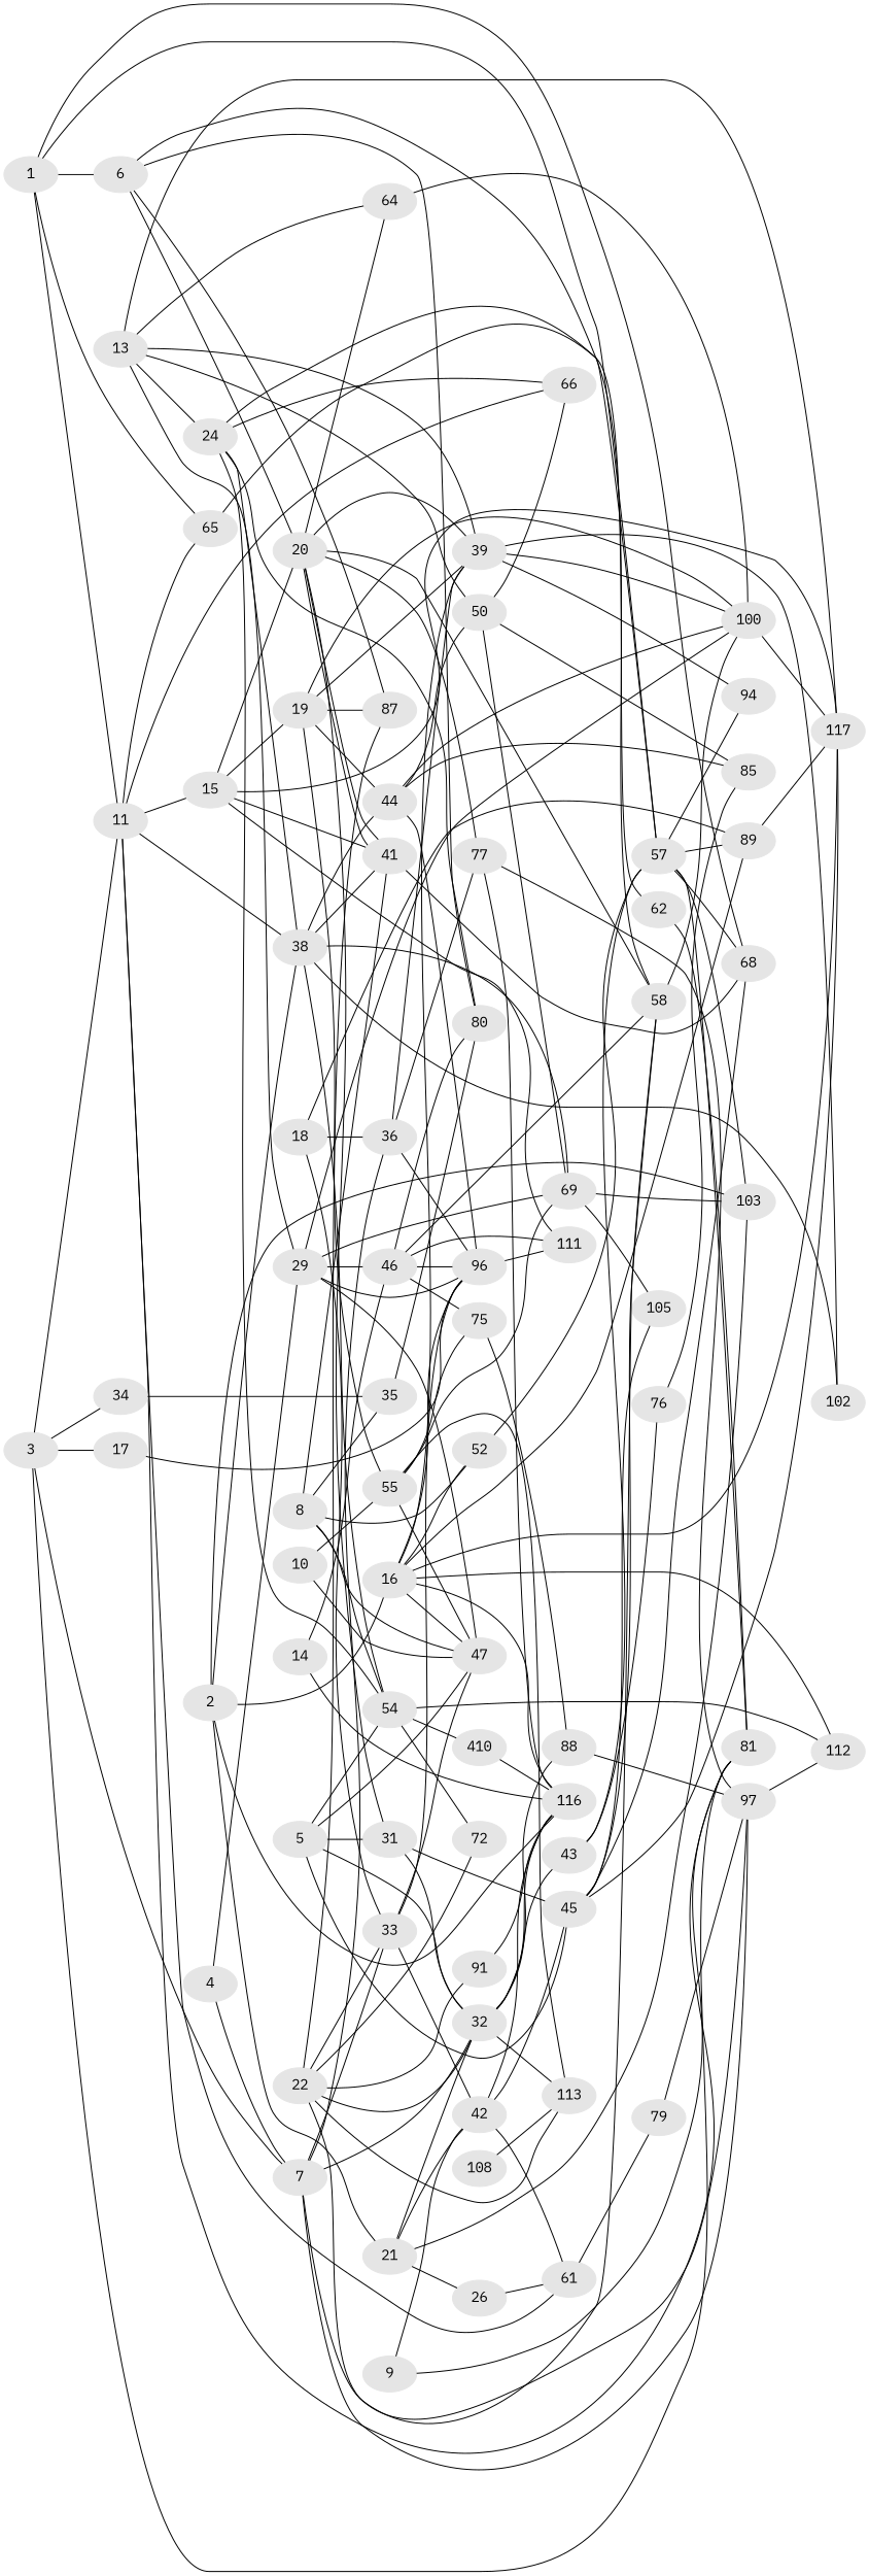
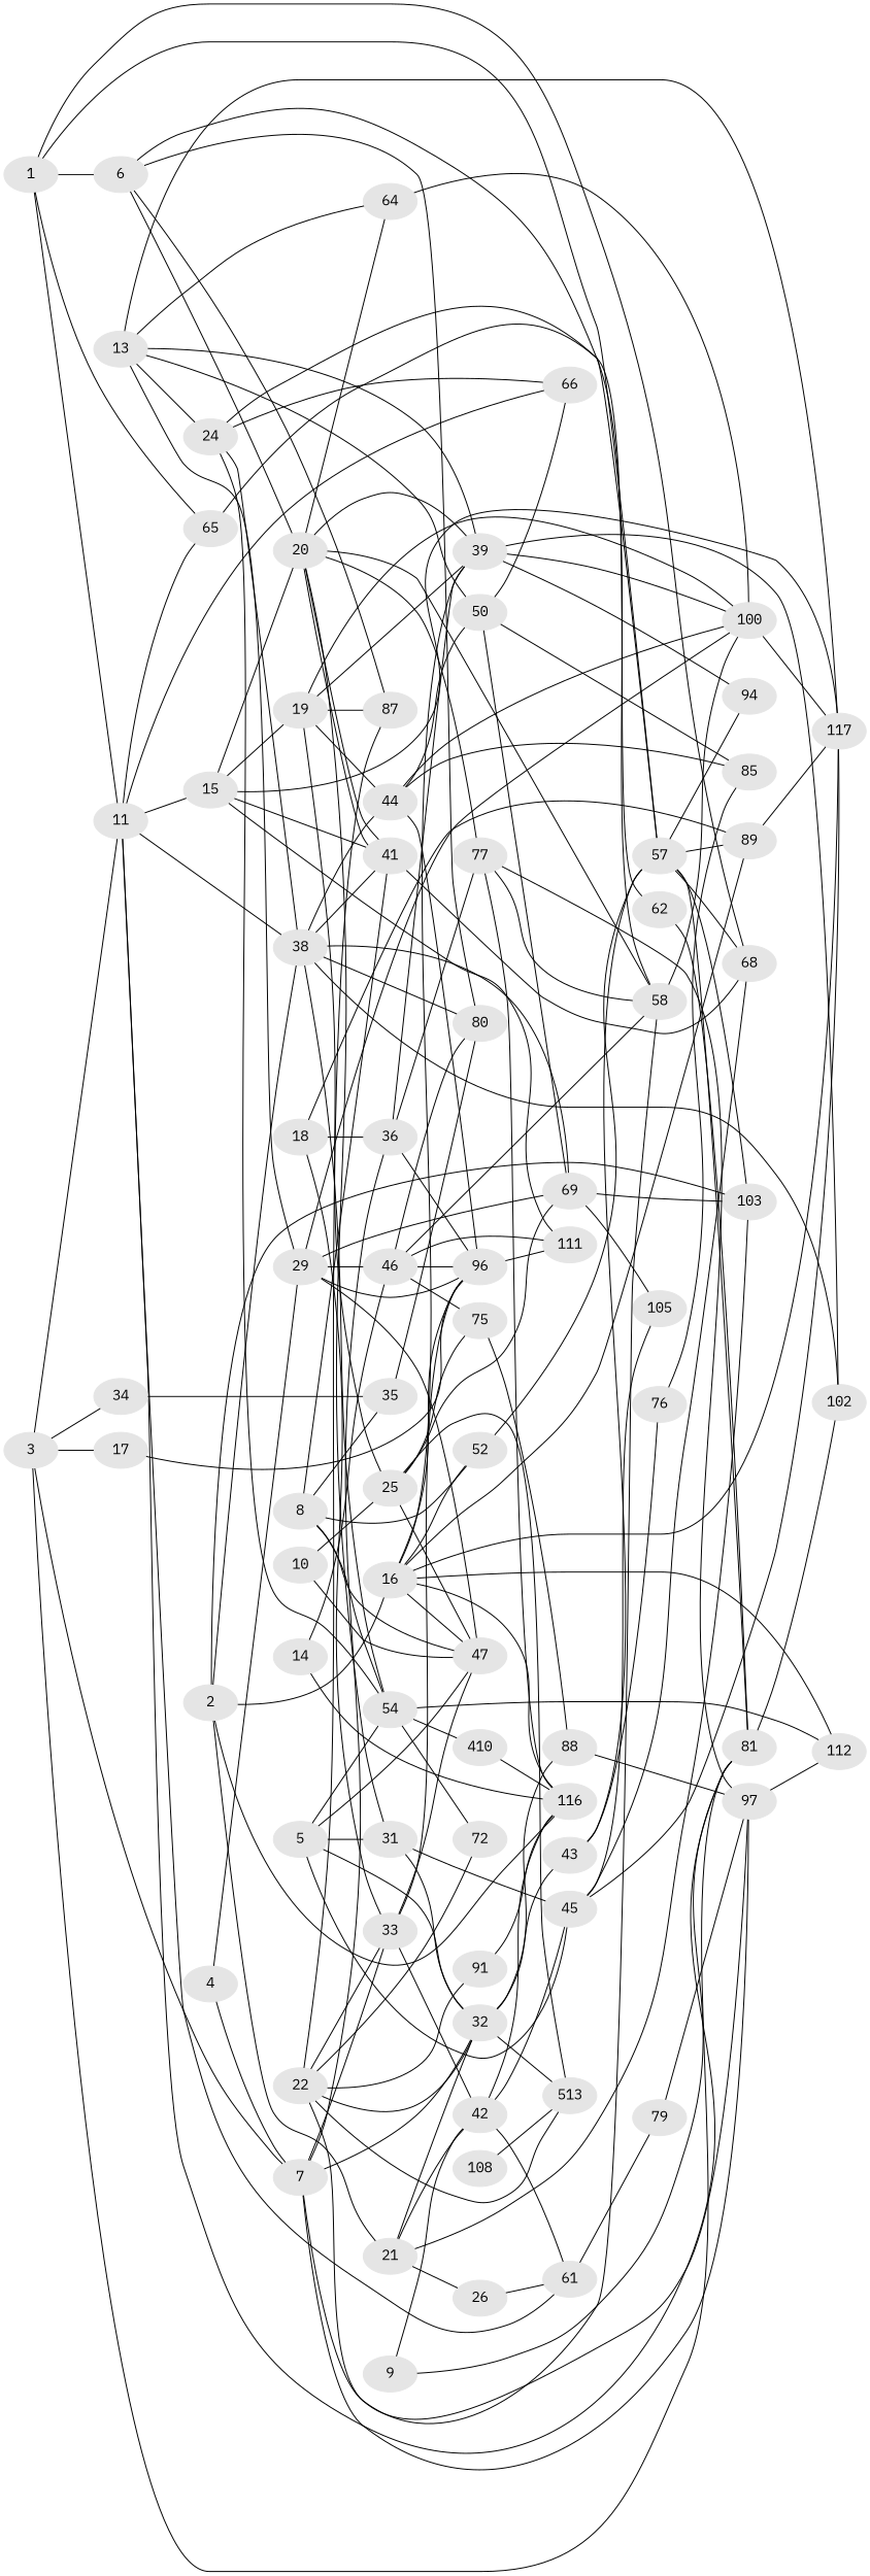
  graph {
    fontname="IBM Plex Mono"
    rankdir=LR
    node [color=gray90 fontname="IBM Plex Mono" style=filled]
    edge [fontname="IBM Plex Mono"]
    6 [super="+23"]
    20 [super="+30"]
    58 [super="+71"]
    80
    87
    1
    11 [super="+78"]
    65
    n9 [label=57 super="+73"]
    68 [super="+82"]
    38 [super="+84"]
    81 [super="+115"]
    15 [super="+27"]
    61
    66
    103
    94
    89 [super="+109"]
    2 [super="+59"]
    16 [super="+74"]
    21 [super="+55"]
    116
    47 [super="+83"]
    52
    39 [super="+99"]
    117
    96 [super="+100"]
    112
    32 [super="+40"]
    42 [super="+114"]
    26
    36 [super="+56"]
    77
    n34 [label=54 super="+107"]
    41
    44 [super="+86"]
    69 [super="+98"]
    102
    3 [super="+63"]
    7 [super="+106"]
    17
    34
    33 [super="+57"]
    n44 [label=97 super="+104"]
    35
    4
    29 [super="+70"]
    46 [super="+49"]
    n49 [label=100 super="+118"]
    5
    31
    45 [super="+90"]
-   113
+   113 [label=513]
    43
    88
    105
    72
    n58 [label=410]
    64
    8 [super="+92"]
    9
-   25 [super="+37" label=55]
+   25 [super="+37"]
    75
    10
    19 [super="+28"]
    111
    79
    13 [super="+95"]
    24 [super="+48"]
    50 [super="+97"]
    62
    85
    14
    108
    18
    22 [super="+54"]
    91
    76
    6 -- 20
    6 -- 58
    6 -- 80
    6 -- 87
    20 -- 58
    20 -- 39
    20 -- 77
    20 -- 41
    20 -- 41
    20 -- 31
    20 -- 64
    58 -- n49
    1 -- 6
    1 -- 11
    1 -- 65
    1 -- n9
    1 -- 68
    11 -- 65
    11 -- 38
    11 -- 81
    11 -- 15
    11 -- 61
    11 -- 66
    65 -- n9
    n9 -- 68
    n9 -- 81
    n9 -- 103
    n9 -- 94
    n9 -- 89
    38 -- n34
    38 -- 41
    38 -- 44
    38 -- 69
    38 -- 102
+   81 -- 102 [weight=2]
    15 -- 20
    15 -- 117
    15 -- 41
    15 -- 19
    15 -- 111
    61 -- 79
    89 -- 117
    2 -- 38
    2 -- 103
    2 -- 16
    2 -- 21
    2 -- 116
    16 -- 89
    16 -- 116
    16 -- 47
    16 -- 52
    16 -- 39
    16 -- 117
    16 -- 96
    16 -- 112
    21 -- 103
    21 -- 32
    21 -- 42
    21 -- 26
    52 -- n9
    39 -- 94
    39 -- 102
    39 -- n49
    96 -- 111
-   32 -- 116
    32 -- 113
    32 -- 43
    32 -- 88
    42 -- 61
    42 -- 116
    42 -- 45
    26 -- 61
    36 -- 39
    36 -- 96
    36 -- 77
    77 -- 116
    77 -- n44
    n34 -- 112
    n34 -- 72
    n34 -- n58
    41 -- 68
    44 -- 96
    44 -- n49
    44 -- 50
    44 -- 85
    69 -- 103
    69 -- 105
    3 -- 11
    3 -- 81
    3 -- 7
    3 -- 17
    3 -- 34
    7 -- 58
    7 -- 32
    7 -- 36
    7 -- 33
    7 -- n44
    17 -- 96
    34 -- 35
    33 -- 47
    33 -- 96
    33 -- 42
    n44 -- 112 [weight=2]
    35 -- 80
    4 -- 7
    4 -- 29
    29 -- 47
    29 -- 96
    29 -- 69
    29 -- 46
    29 -- n49
    46 -- 58
    46 -- 80
    46 -- 96
    46 -- 75
    46 -- 111
    n49 -- 117
    5 -- 47
    5 -- 32
    5 -- n34
    5 -- 31
    5 -- 45
    31 -- 32
    31 -- 45
-   45 -- 58
+   77 -- 58
    45 -- 68
    45 -- 117
    45 -- 105
    43 -- n9
    43 -- 76
    88 -- n44
    n58 -- 116
    64 -- n49
    8 -- 47
    8 -- 52
    8 -- n34
    8 -- 41
    8 -- 35
    9 -- 81
    9 -- 42
    25 -- 47
    25 -- 69
    25 -- 113
    25 -- 75
    75 -- 88
    10 -- 47
    10 -- 25
    19 -- 87
    19 -- 39
    19 -- 44
    19 -- n49
    19 -- 25 [weight=2]
    79 -- n44
    13 -- 39
    13 -- 117
    13 -- 29
    13 -- 64
    13 -- 24
    13 -- 50
-   24 -- 80
+   38 -- 80
    24 -- 38 [weight=2]
    24 -- 66
    24 -- n34
    24 -- 62
    50 -- 66
    50 -- 69
    50 -- 85
    62 -- 81
    14 -- 116
    14 -- 46
    108 -- 113
    18 -- 89
    18 -- 36
    18 -- 33 [weight=2]
    22 -- 87
    22 -- 32
    22 -- 33
    22 -- n44
    22 -- 113
    22 -- 72
    22 -- 91
    91 -- 116
    76 -- 85
  }
